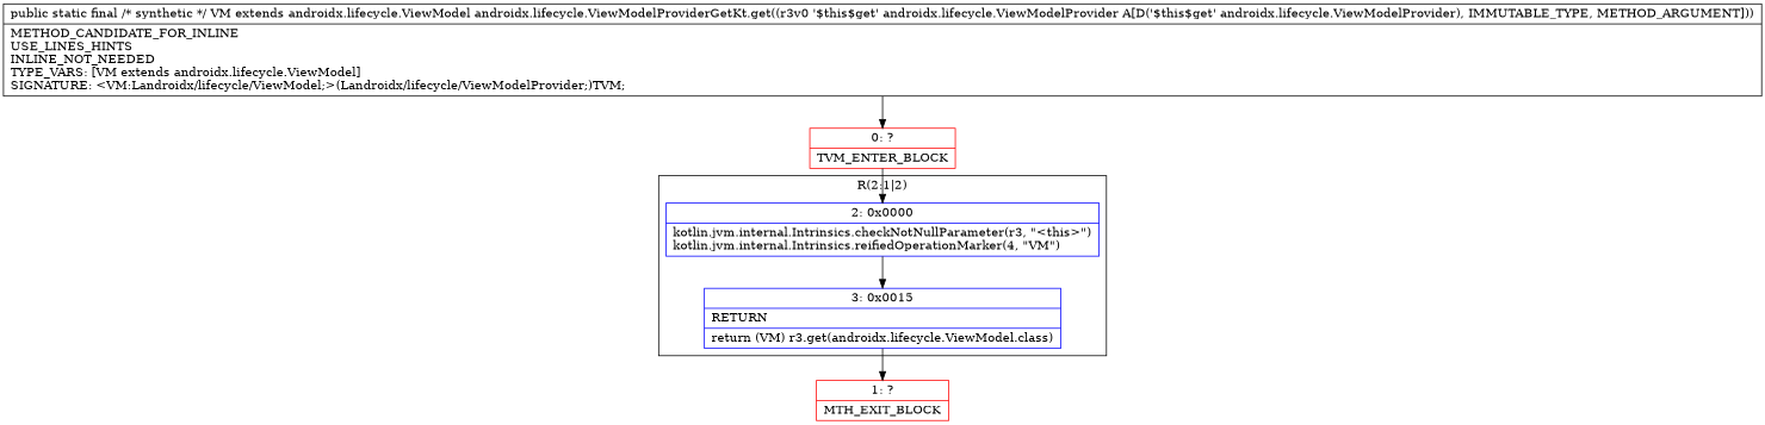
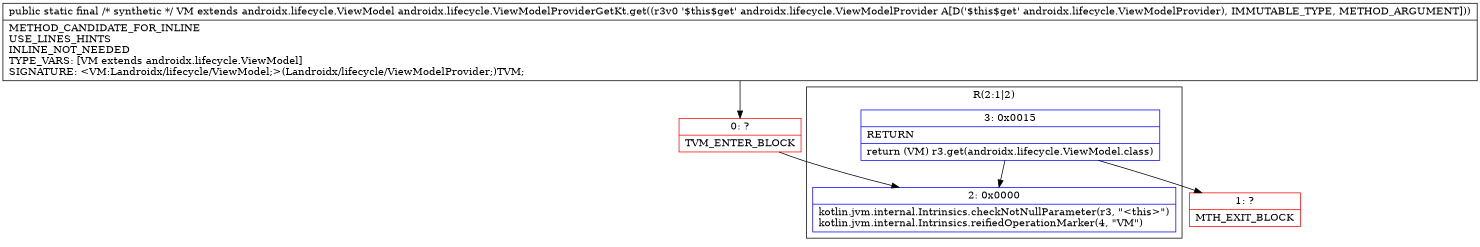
  digraph {
    node [color=blue shape=record]
    n1 [label="{2\:\ 0x0000|kotlin.jvm.internal.Intrinsics.checkNotNullParameter(r3, \"\<this\>\")\lkotlin.jvm.internal.Intrinsics.reifiedOperationMarker(4, \"VM\")\l}"]
    n2 [label="{3\:\ 0x0015|RETURN\l|return (VM) r3.get(androidx.lifecycle.ViewModel.class)\l}"]
    n3 [color=red label="{1\:\ ?|MTH_EXIT_BLOCK\l}"]
    n4 [color=red label="{0\:\ ?|TVM_ENTER_BLOCK\l}"]
    n5 [label="{public static final \/* synthetic *\/ VM extends androidx.lifecycle.ViewModel androidx.lifecycle.ViewModelProviderGetKt.get((r3v0 '$this$get' androidx.lifecycle.ViewModelProvider A[D('$this$get' androidx.lifecycle.ViewModelProvider), IMMUTABLE_TYPE, METHOD_ARGUMENT]))  | METHOD_CANDIDATE_FOR_INLINE\lUSE_LINES_HINTS\lINLINE_NOT_NEEDED\lTYPE_VARS: [VM extends androidx.lifecycle.ViewModel]\lSIGNATURE: \<VM:Landroidx\/lifecycle\/ViewModel;\>(Landroidx\/lifecycle\/ViewModelProvider;)TVM;\l}" color=""]
    subgraph cluster_1 {
      label="R(2:1|2)"
      n1
      n2
    }
-   n1 -> n2
+   n2 -> n1
    n2 -> n3
    n4 -> n1
    n5 -> n4
  }
